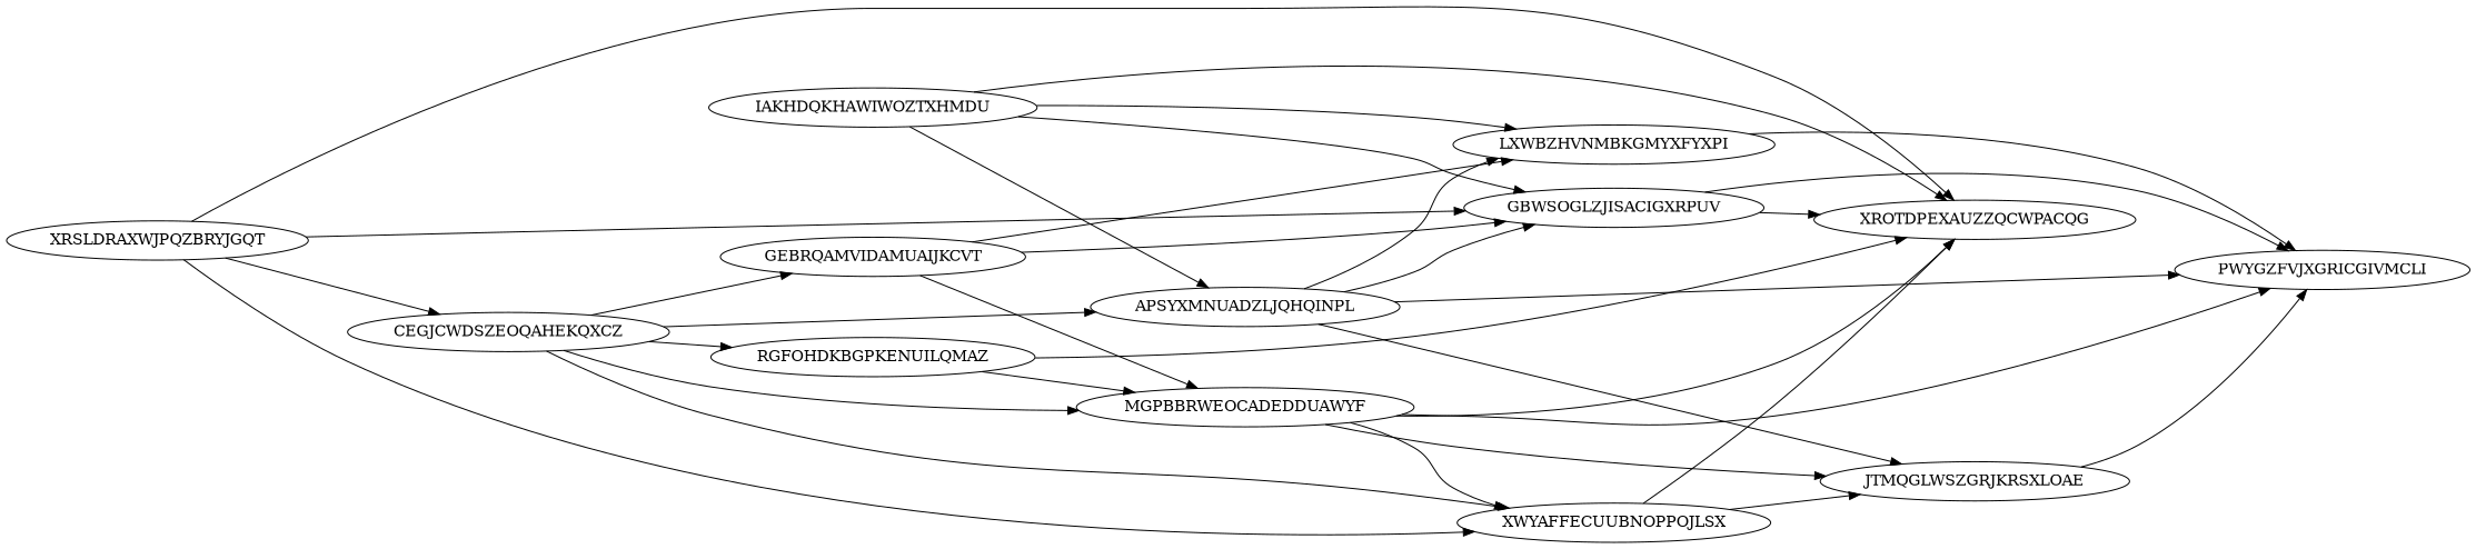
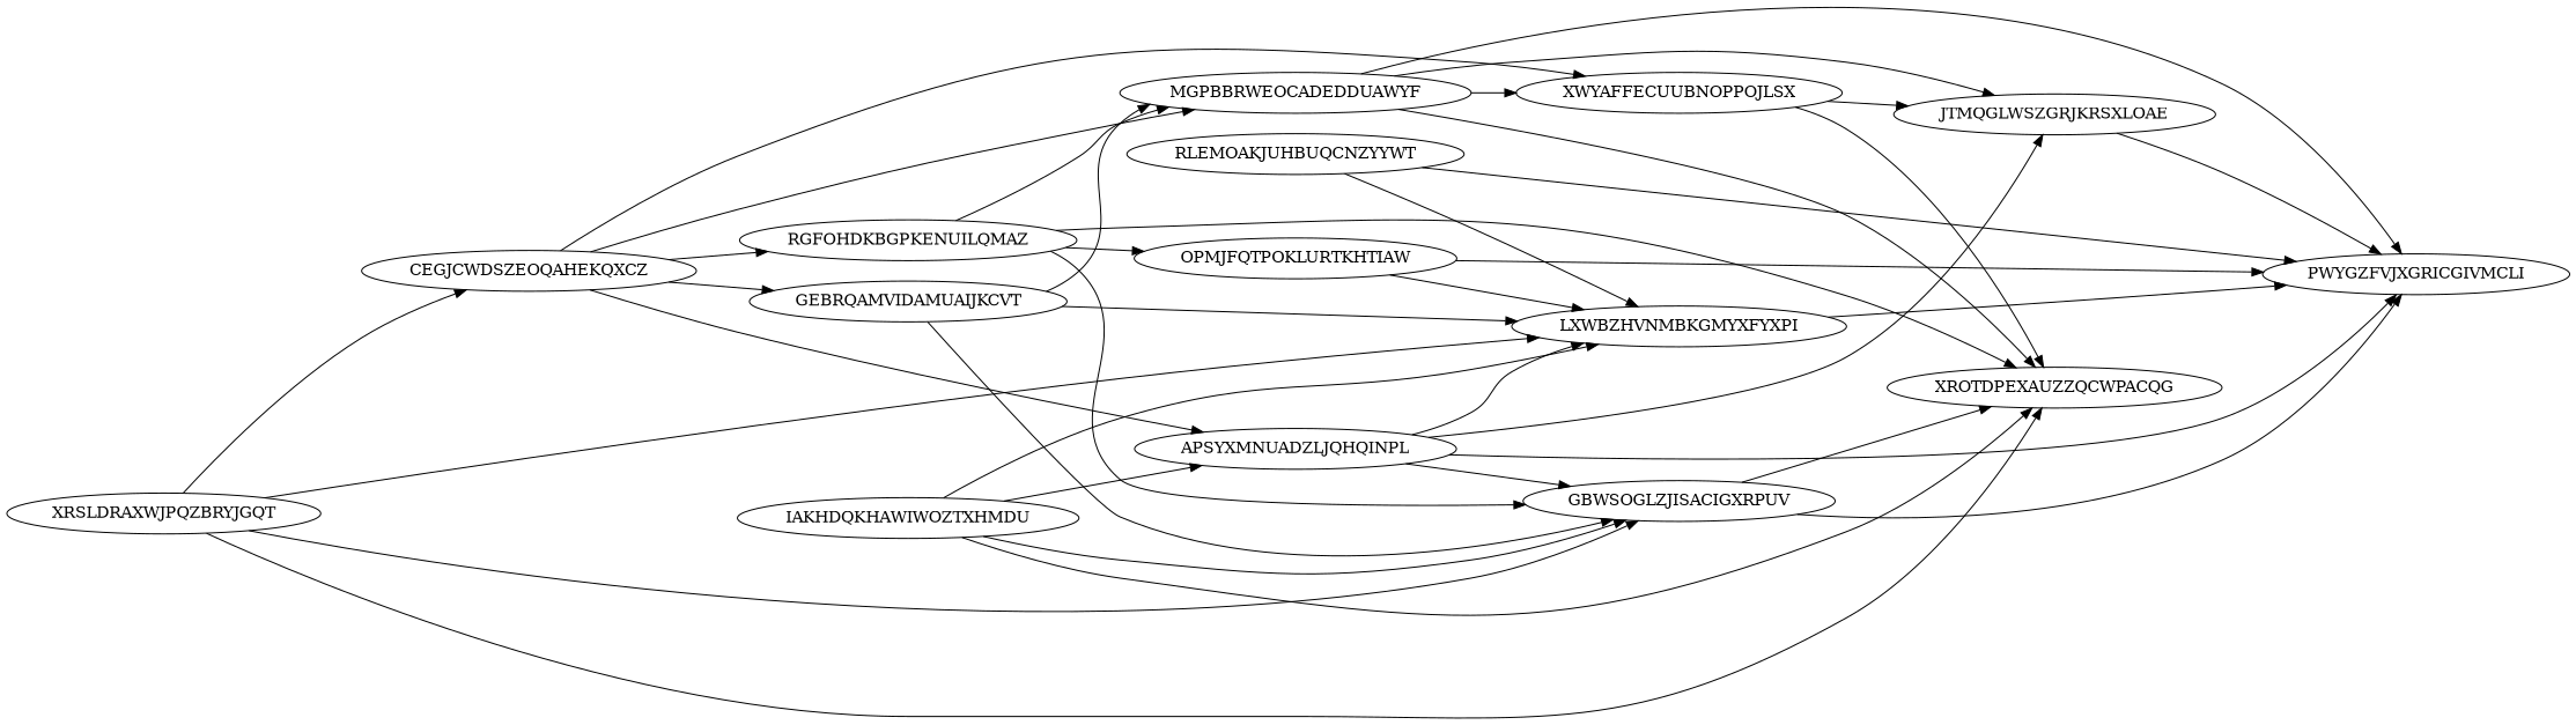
  digraph {
    rankdir=LR
    node [Weight=13]
    edge [Weight=17]
    CEGJCWDSZEOQAHEKQXCZ
    XRSLDRAXWJPQZBRYJGQT [Weight=18]
    LXWBZHVNMBKGMYXFYXPI [Weight=16]
    GBWSOGLZJISACIGXRPUV [Weight=18]
    XROTDPEXAUZZQCWPACQG [Weight=12]
    RGFOHDKBGPKENUILQMAZ [Weight=11]
    MGPBBRWEOCADEDDUAWYF
    GEBRQAMVIDAMUAIJKCVT [Weight=11]
    APSYXMNUADZLJQHQINPL [Weight=10]
    XWYAFFECUUBNOPPOJLSX [Weight=15]
    PWYGZFVJXGRICGIVMCLI [Weight=14]
+   OPMJFQTPOKLURTKHTIAW [Weight=18]
    JTMQGLWSZGRJKRSXLOAE [Weight=14]
+   RLEMOAKJUHBUQCNZYYWT [Weight=17]
    IAKHDQKHAWIWOZTXHMDU
    CEGJCWDSZEOQAHEKQXCZ -> RGFOHDKBGPKENUILQMAZ [Weight=18]
    CEGJCWDSZEOQAHEKQXCZ -> MGPBBRWEOCADEDDUAWYF
    CEGJCWDSZEOQAHEKQXCZ -> GEBRQAMVIDAMUAIJKCVT [Weight=13]
    CEGJCWDSZEOQAHEKQXCZ -> APSYXMNUADZLJQHQINPL
    CEGJCWDSZEOQAHEKQXCZ -> XWYAFFECUUBNOPPOJLSX [Weight=15]
    XRSLDRAXWJPQZBRYJGQT -> CEGJCWDSZEOQAHEKQXCZ [Weight=16]
-   XRSLDRAXWJPQZBRYJGQT -> XWYAFFECUUBNOPPOJLSX [Weight=10]
+   XRSLDRAXWJPQZBRYJGQT -> LXWBZHVNMBKGMYXFYXPI [Weight=10]
    XRSLDRAXWJPQZBRYJGQT -> GBWSOGLZJISACIGXRPUV [Weight=16]
    XRSLDRAXWJPQZBRYJGQT -> XROTDPEXAUZZQCWPACQG [Weight=20]
    LXWBZHVNMBKGMYXFYXPI -> PWYGZFVJXGRICGIVMCLI
    GBWSOGLZJISACIGXRPUV -> XROTDPEXAUZZQCWPACQG [Weight=16]
    GBWSOGLZJISACIGXRPUV -> PWYGZFVJXGRICGIVMCLI
+   RGFOHDKBGPKENUILQMAZ -> GBWSOGLZJISACIGXRPUV [Weight=20]
    RGFOHDKBGPKENUILQMAZ -> XROTDPEXAUZZQCWPACQG [Weight=20]
    RGFOHDKBGPKENUILQMAZ -> MGPBBRWEOCADEDDUAWYF [Weight=20]
+   RGFOHDKBGPKENUILQMAZ -> OPMJFQTPOKLURTKHTIAW [Weight=13]
    MGPBBRWEOCADEDDUAWYF -> XROTDPEXAUZZQCWPACQG [Weight=18]
    MGPBBRWEOCADEDDUAWYF -> XWYAFFECUUBNOPPOJLSX [Weight=14]
    MGPBBRWEOCADEDDUAWYF -> PWYGZFVJXGRICGIVMCLI [Weight=10]
    MGPBBRWEOCADEDDUAWYF -> JTMQGLWSZGRJKRSXLOAE [Weight=15]
    GEBRQAMVIDAMUAIJKCVT -> LXWBZHVNMBKGMYXFYXPI [Weight=18]
    GEBRQAMVIDAMUAIJKCVT -> GBWSOGLZJISACIGXRPUV [Weight=13]
    GEBRQAMVIDAMUAIJKCVT -> MGPBBRWEOCADEDDUAWYF [Weight=13]
    APSYXMNUADZLJQHQINPL -> LXWBZHVNMBKGMYXFYXPI
    APSYXMNUADZLJQHQINPL -> GBWSOGLZJISACIGXRPUV [Weight=12]
    APSYXMNUADZLJQHQINPL -> PWYGZFVJXGRICGIVMCLI [Weight=20]
    APSYXMNUADZLJQHQINPL -> JTMQGLWSZGRJKRSXLOAE [Weight=11]
    XWYAFFECUUBNOPPOJLSX -> XROTDPEXAUZZQCWPACQG [Weight=19]
    XWYAFFECUUBNOPPOJLSX -> JTMQGLWSZGRJKRSXLOAE [Weight=18]
+   OPMJFQTPOKLURTKHTIAW -> LXWBZHVNMBKGMYXFYXPI [Weight=14]
+   OPMJFQTPOKLURTKHTIAW -> PWYGZFVJXGRICGIVMCLI [Weight=10]
    JTMQGLWSZGRJKRSXLOAE -> PWYGZFVJXGRICGIVMCLI [Weight=19]
+   RLEMOAKJUHBUQCNZYYWT -> LXWBZHVNMBKGMYXFYXPI [Weight=16]
+   RLEMOAKJUHBUQCNZYYWT -> PWYGZFVJXGRICGIVMCLI [Weight=16]
    IAKHDQKHAWIWOZTXHMDU -> LXWBZHVNMBKGMYXFYXPI
    IAKHDQKHAWIWOZTXHMDU -> GBWSOGLZJISACIGXRPUV [Weight=12]
    IAKHDQKHAWIWOZTXHMDU -> XROTDPEXAUZZQCWPACQG [Weight=16]
    IAKHDQKHAWIWOZTXHMDU -> APSYXMNUADZLJQHQINPL [Weight=13]
  }
